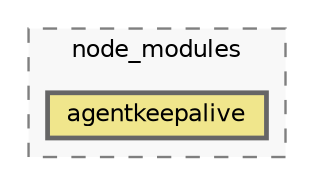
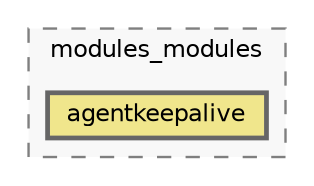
  digraph {
    compound=true
    n1 [color=gray40 fillcolor=khaki fontname=Helvetica fontsize=10 height=0.2 label=agentkeepalive shape=box style="filled,bold" width=0.4]
    subgraph cluster_1 {
      bgcolor="#f8f8f8"
      fontname=Helvetica
      fontsize=10
-     label=node_modules
+     label=modules_modules
      pencolor=grey50
      style="filled,dashed"
      n1
    }
  }
